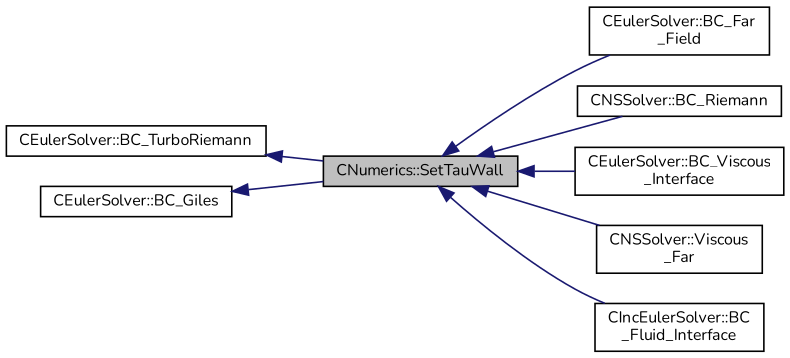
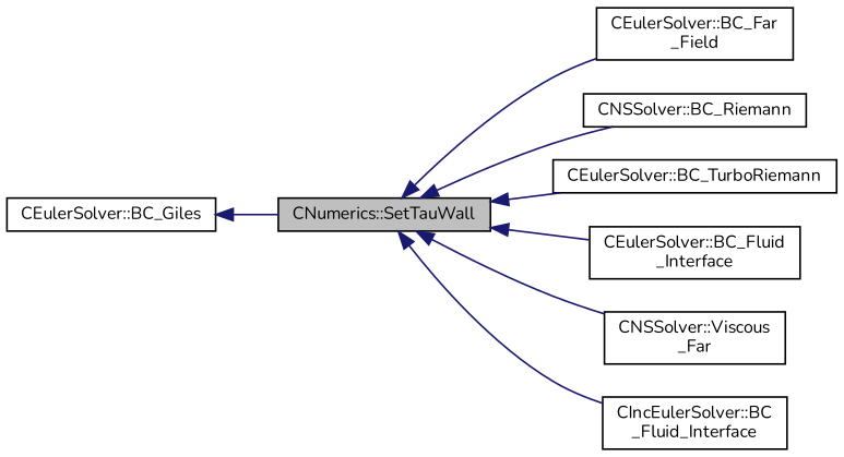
  digraph {
    fontname=Nunito
    rankdir=LR
    node [color=black fillcolor=white fontname=Nunito fontsize=10 shape=record style=filled]
    edge [color=midnightblue dir=back fontname=Nunito fontsize=10 labelfontname=Helvetica labelfontsize=10 style=solid]
    n1 [fillcolor=grey75 fontcolor=black height=0.2 label="CNumerics::SetTauWall" width=0.4]
    n2 [height=0.2 label="CEulerSolver::BC_Far\l_Field" width=0.4]
    n3 [height=0.2 label="CNSSolver::BC_Riemann" width=0.4]
    n4 [height=0.2 label="CEulerSolver::BC_TurboRiemann" width=0.4]
-   n5 [height=0.2 label="CEulerSolver::BC_Viscous\l_Interface" width=0.4]
+   n5 [height=0.2 label="CEulerSolver::BC_Fluid\l_Interface" width=0.4]
    n6 [height=0.2 label="CNSSolver::Viscous\l_Far" width=0.4]
    n7 [height=0.2 label="CIncEulerSolver::BC\l_Fluid_Interface" width=0.4]
    n8 [height=0.2 label="CEulerSolver::BC_Giles" width=0.4]
    n1 -> n2
    n1 -> n3
-   n4 -> n1
+   n1 -> n4
    n1 -> n5
    n1 -> n6
    n1 -> n7
    n8 -> n1
  }
